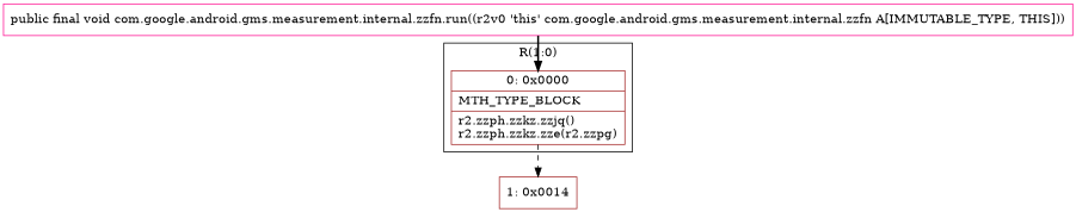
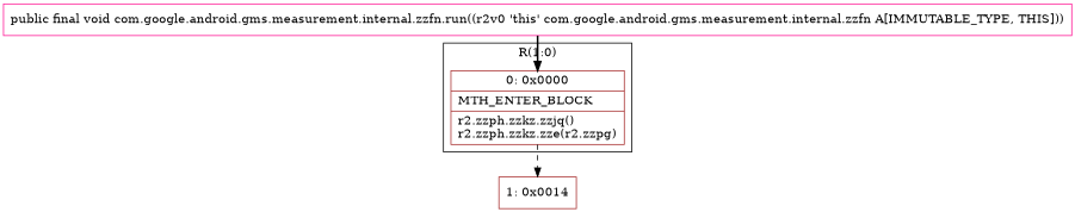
  digraph {
    node [color=brown shape=record]
-   n1 [label="{0\:\ 0x0000|MTH_TYPE_BLOCK\l|r2.zzph.zzkz.zzjq()\lr2.zzph.zzkz.zze(r2.zzpg)\l}"]
+   n1 [label="{0\:\ 0x0000|MTH_ENTER_BLOCK\l|r2.zzph.zzkz.zzjq()\lr2.zzph.zzkz.zze(r2.zzpg)\l}"]
    n2 [label="{1\:\ 0x0014}"]
    n3 [label="{public final void com.google.android.gms.measurement.internal.zzfn.run((r2v0 'this' com.google.android.gms.measurement.internal.zzfn A[IMMUTABLE_TYPE, THIS])) }" color=deeppink]
    subgraph cluster_1 {
      label="R(1:0)"
      n1
    }
    n1 -> n2 [style=dashed]
    n3 -> n1 [style=bold]
  }
